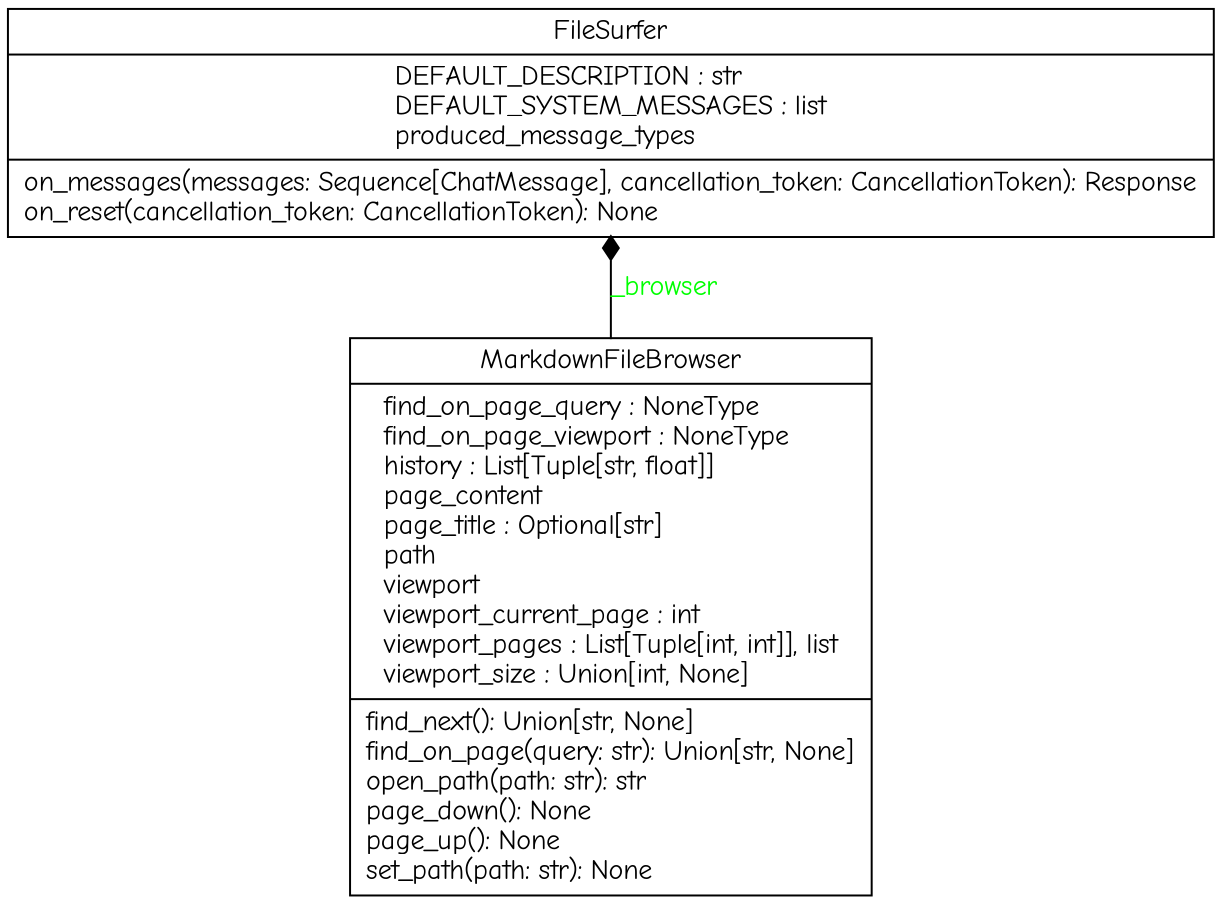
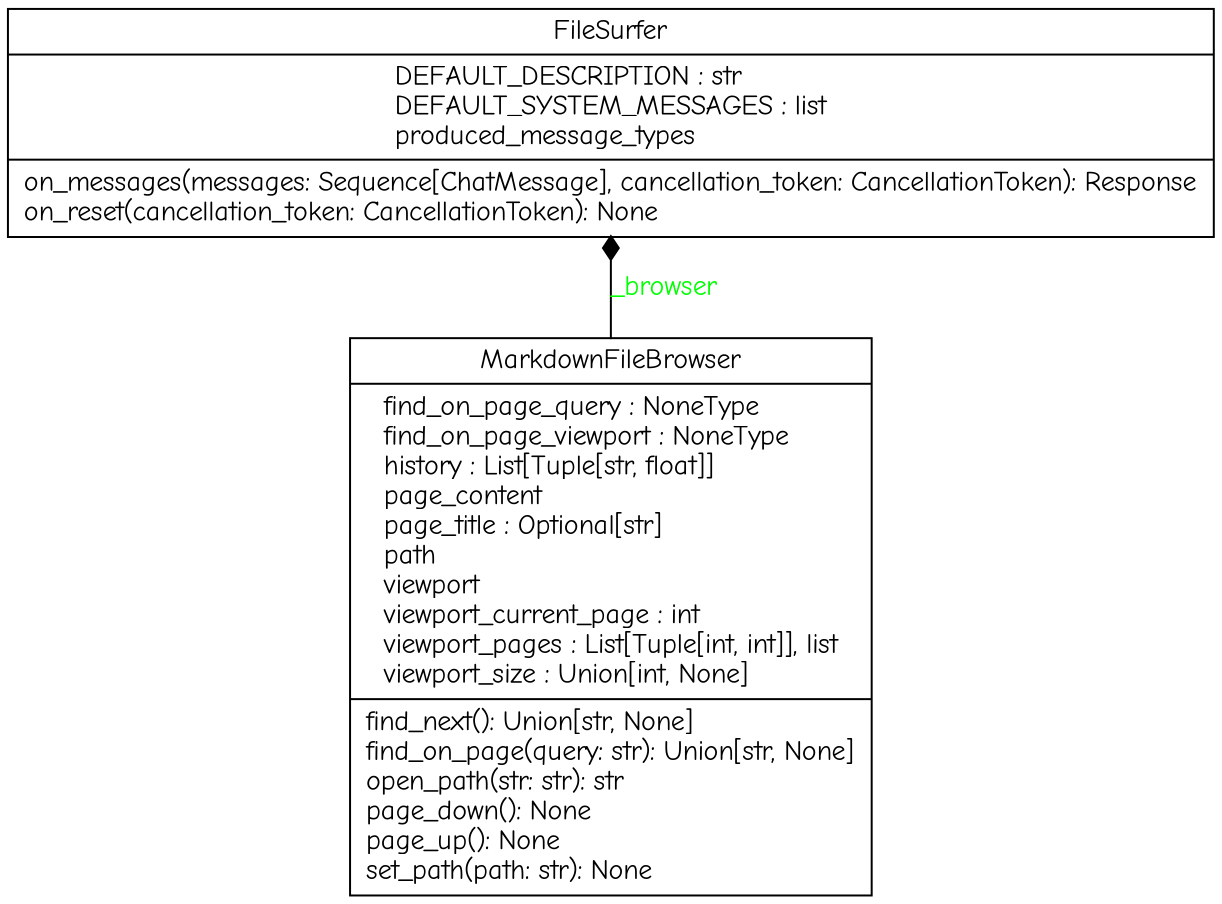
  digraph {
    rankdir=BT
    fontname="Comic Neue"
    node [color=black fontcolor=black shape=record style=solid fontname="Comic Neue"]
    n1 [label=<{FileSurfer|DEFAULT_DESCRIPTION : str<br ALIGN="LEFT"/>DEFAULT_SYSTEM_MESSAGES : list<br ALIGN="LEFT"/>produced_message_types<br ALIGN="LEFT"/>|on_messages(messages: Sequence[ChatMessage], cancellation_token: CancellationToken): Response<br ALIGN="LEFT"/>on_reset(cancellation_token: CancellationToken): None<br ALIGN="LEFT"/>}>]
-   n2 [label=<{MarkdownFileBrowser|find_on_page_query : NoneType<br ALIGN="LEFT"/>find_on_page_viewport : NoneType<br ALIGN="LEFT"/>history : List[Tuple[str, float]]<br ALIGN="LEFT"/>page_content<br ALIGN="LEFT"/>page_title : Optional[str]<br ALIGN="LEFT"/>path<br ALIGN="LEFT"/>viewport<br ALIGN="LEFT"/>viewport_current_page : int<br ALIGN="LEFT"/>viewport_pages : List[Tuple[int, int]], list<br ALIGN="LEFT"/>viewport_size : Union[int, None]<br ALIGN="LEFT"/>|find_next(): Union[str, None]<br ALIGN="LEFT"/>find_on_page(query: str): Union[str, None]<br ALIGN="LEFT"/>open_path(path: str): str<br ALIGN="LEFT"/>page_down(): None<br ALIGN="LEFT"/>page_up(): None<br ALIGN="LEFT"/>set_path(path: str): None<br ALIGN="LEFT"/>}>]
+   n2 [label=<{MarkdownFileBrowser|find_on_page_query : NoneType<br ALIGN="LEFT"/>find_on_page_viewport : NoneType<br ALIGN="LEFT"/>history : List[Tuple[str, float]]<br ALIGN="LEFT"/>page_content<br ALIGN="LEFT"/>page_title : Optional[str]<br ALIGN="LEFT"/>path<br ALIGN="LEFT"/>viewport<br ALIGN="LEFT"/>viewport_current_page : int<br ALIGN="LEFT"/>viewport_pages : List[Tuple[int, int]], list<br ALIGN="LEFT"/>viewport_size : Union[int, None]<br ALIGN="LEFT"/>|find_next(): Union[str, None]<br ALIGN="LEFT"/>find_on_page(query: str): Union[str, None]<br ALIGN="LEFT"/>open_path(str: str): str<br ALIGN="LEFT"/>page_down(): None<br ALIGN="LEFT"/>page_up(): None<br ALIGN="LEFT"/>set_path(path: str): None<br ALIGN="LEFT"/>}>]
    n2 -> n1 [arrowhead=diamond arrowtail=none fontcolor=green label=_browser style=solid fontname="Comic Neue"]
  }
